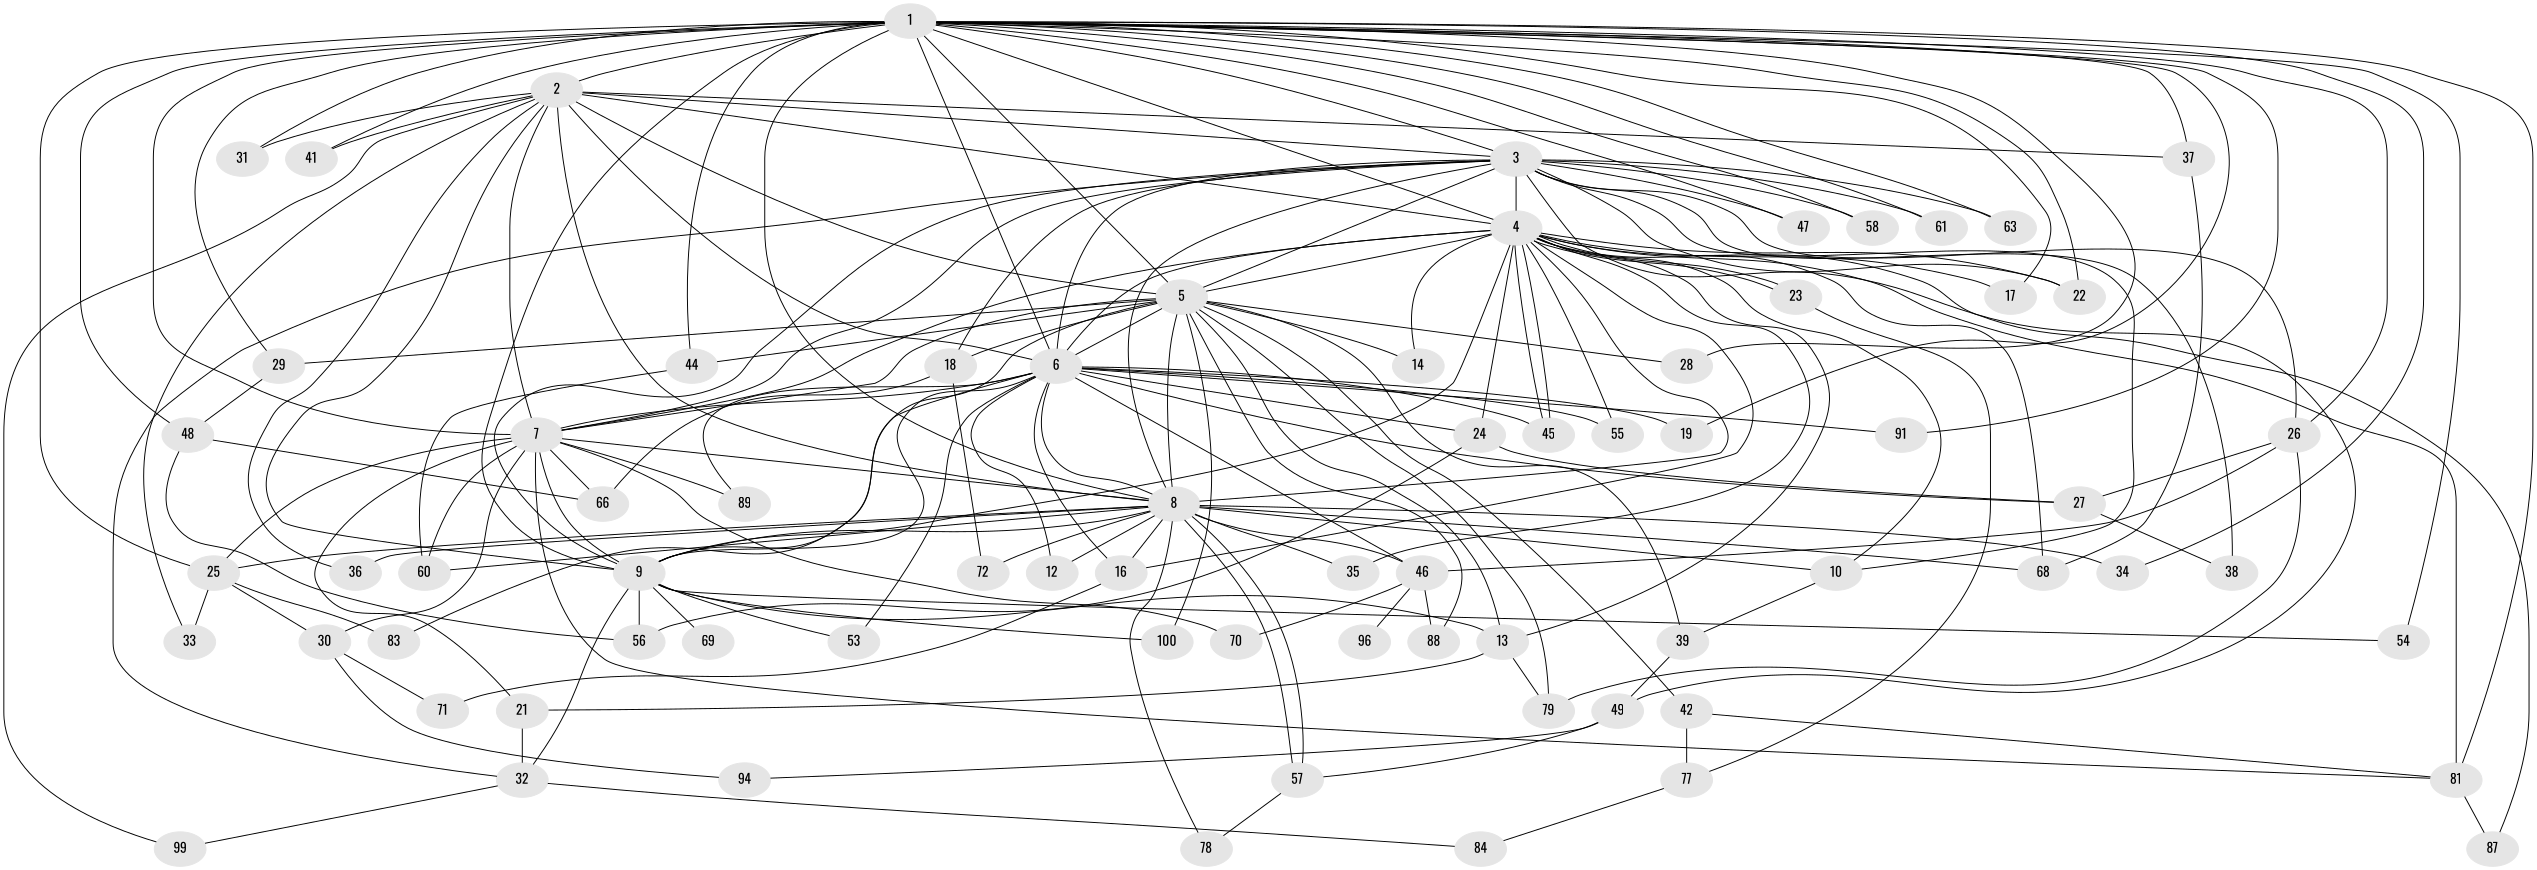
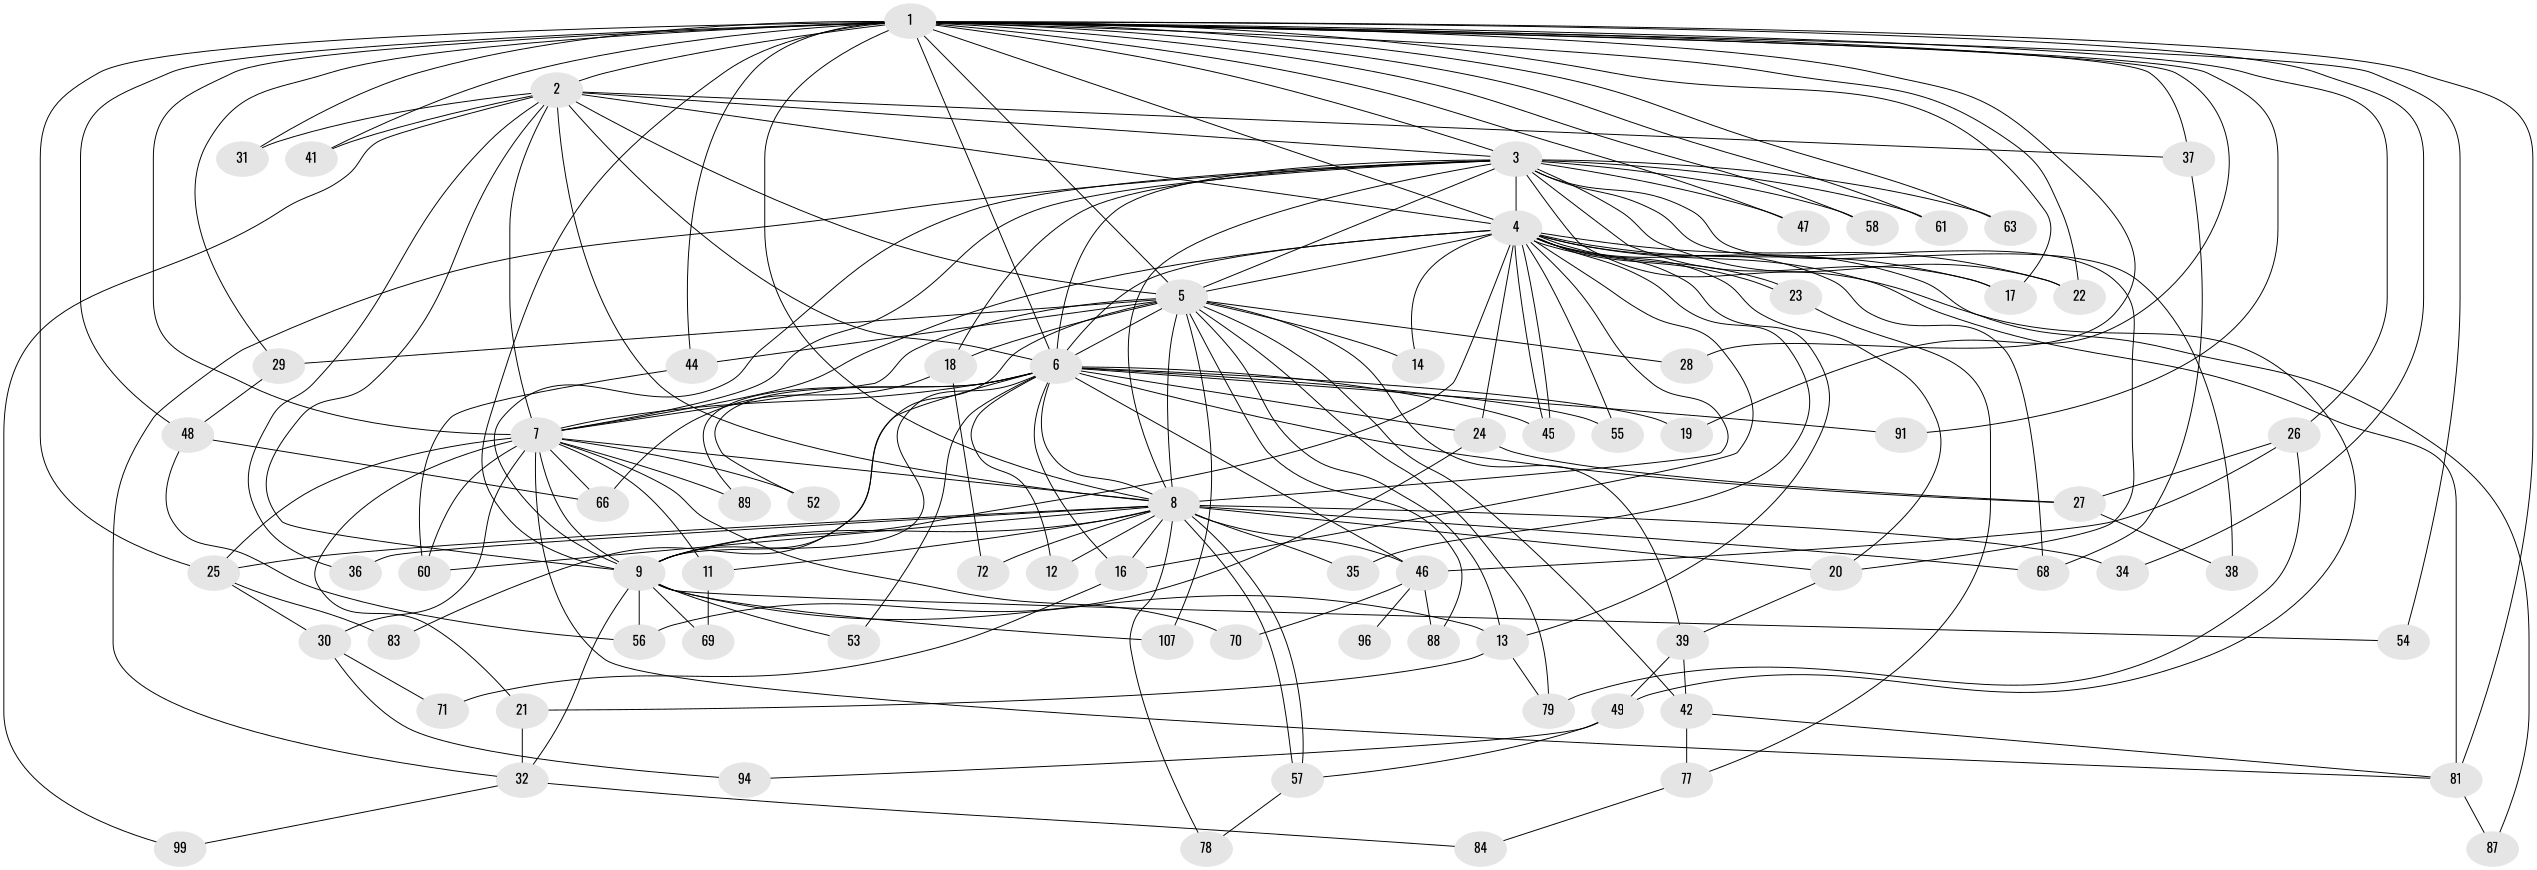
  graph {
    fontname=Oswald
    node [color=gray90 fontname=Oswald style=filled]
    edge [fontname=Oswald]
    1 [super="+10"]
    2 [super="+93"]
    3 [super="+43"]
    4 [super="+74"]
    5 [super="+62"]
    6 [super="+76"]
    7 [super="+50"]
    8 [super="+53"]
    9 [super="+15"]
    17
    19
    22 [super="+85"]
    25 [super="+40"]
    26 [super="+51"]
    28
    29
    31
    34
    37
    41
    44
    47
    48
    54
    58
    61
    63
    81 [super="+95"]
    91
-   33
    36
    99
    18
-   20 [super="+90" label=10]
+   20 [super="+90"]
    32 [super="+75"]
    38
    49
    13
    14
    16 [super="+64"]
    23
    24 [super="+65"]
    35
    45
    55
    68 [super="+82"]
    87
    39
    42 [super="+98"]
    79 [super="+92"]
    88
-   100
+   100 [label=107]
    12
    27
    46 [super="+72"]
+   52
    n57 [label=53]
    83
    89
+   11
    21
    30 [super="+86"]
    60 [super="+80"]
    66 [super="+97"]
    70
    57 [super="+67"]
    n67 [label=72]
    78
    56
    69
    84
    94
    71
    77
    96
    1 -- 2 [weight=3]
    1 -- 3 [weight=2]
    1 -- 4 [weight=2]
    1 -- 5 [weight=3]
    1 -- 6 [weight=2]
    1 -- 7 [weight=3]
    1 -- 8 [weight=2]
    1 -- 9 [weight=3]
    1 -- 17
    1 -- 19
    1 -- 22
    1 -- 25
    1 -- 26
    1 -- 28
    1 -- 29
    1 -- 31
    1 -- 34
    1 -- 37
    1 -- 41
    1 -- 44
    1 -- 47
    1 -- 48
    1 -- 54
    1 -- 58
    1 -- 61
    1 -- 63
    1 -- 81
    1 -- 91
    2 -- 3
    2 -- 4
    2 -- 5
    2 -- 6
    2 -- 7
    2 -- 8
    2 -- 9
    2 -- 31
    2 -- 37
    2 -- 41
-   2 -- 33
    2 -- 36
    2 -- 99
    3 -- 4 [weight=2]
    3 -- 5
    3 -- 6
    3 -- 7
    3 -- 8
    3 -- 9
    3 -- 22
-   3 -- 26
+   3 -- 17
    3 -- 47
    3 -- 58
    3 -- 61
    3 -- 63
    3 -- 18
    3 -- 20
    3 -- 32
    3 -- 38
    3 -- 49
    4 -- 5
    4 -- 6
    4 -- 7
    4 -- 8
    4 -- 9
    4 -- 17
    4 -- 22
    4 -- 81
    4 -- 20
    4 -- 13
    4 -- 14
    4 -- 16
    4 -- 23
    4 -- 23
    4 -- 24
    4 -- 35
    4 -- 45
    4 -- 45
    4 -- 55
    4 -- 68
    4 -- 87
    5 -- 6
    5 -- 7
    5 -- 8 [weight=2]
    5 -- 9
    5 -- 28
    5 -- 29
    5 -- 44
    5 -- 18
    5 -- 13
    5 -- 14
    5 -- 39
    5 -- 42
    5 -- 79
    5 -- 88
    5 -- 100
    6 -- 7
    6 -- 8
    6 -- 9
    6 -- 19
    6 -- 91
    6 -- 16
    6 -- 24
    6 -- 45
    6 -- 55
    6 -- 12
    6 -- 27
    6 -- 46
+   6 -- 52
    6 -- n57
    6 -- 83
    6 -- 89
    7 -- 8
    7 -- 9
    7 -- 25
    7 -- 81
+   7 -- 52
    7 -- 89
+   7 -- 11
    7 -- 21
    7 -- 30 [weight=2]
    7 -- 60
    7 -- 66
    7 -- 70
    8 -- 9
    8 -- 25
    8 -- 34
    8 -- 36
    8 -- 20
    8 -- 16
    8 -- 35
    8 -- 68
    8 -- 12
    8 -- 46
+   8 -- 11
    8 -- 60
    8 -- 57
    8 -- 57
    8 -- n67
    8 -- 78
    9 -- 54
    9 -- 32
    9 -- 13
    9 -- 100
    9 -- n57
    9 -- 56
    9 -- 69
-   25 -- 33
    25 -- 83
    25 -- 30
    26 -- 79
    26 -- 27
    26 -- 46
    29 -- 48
    37 -- 68
    44 -- 60
    48 -- 66
    48 -- 56
    81 -- 87
    18 -- 66
    18 -- n67
    20 -- 39
    32 -- 99
    32 -- 84
    49 -- 57
    49 -- 94
    13 -- 79
    13 -- 21
    16 -- 71
    23 -- 77
    24 -- 27
    24 -- 56
    39 -- 49
+   39 -- 42
    42 -- 81
    42 -- 77
    27 -- 38
    46 -- 88
    46 -- 70
    46 -- 96
+   11 -- 69
    21 -- 32
    30 -- 94
    30 -- 71
    57 -- 78
    77 -- 84
  }
